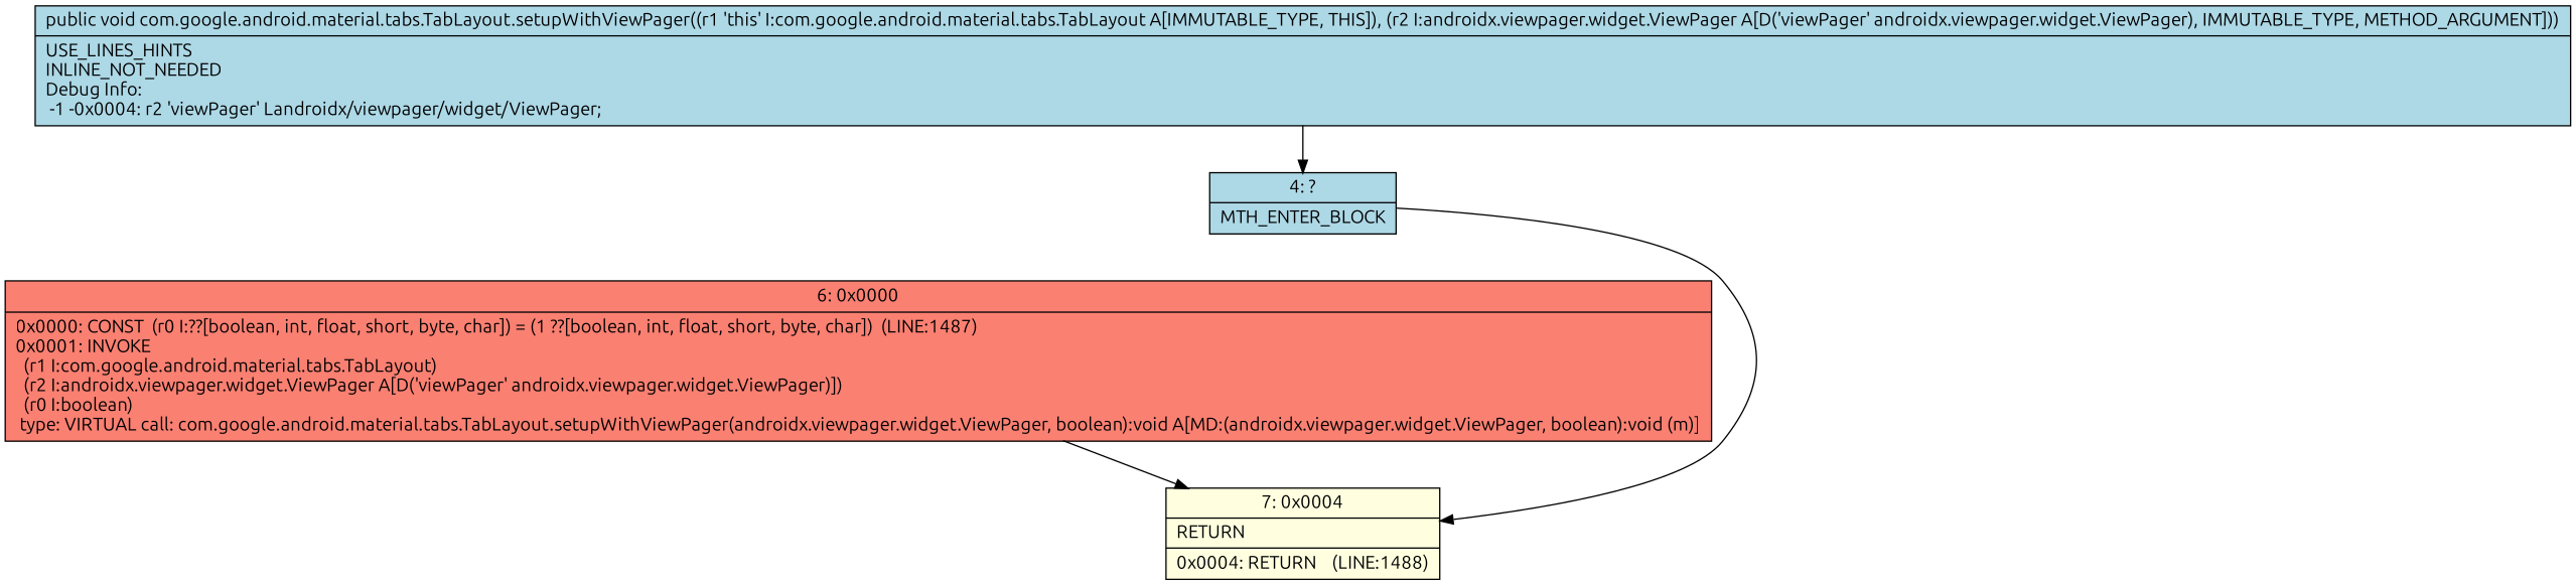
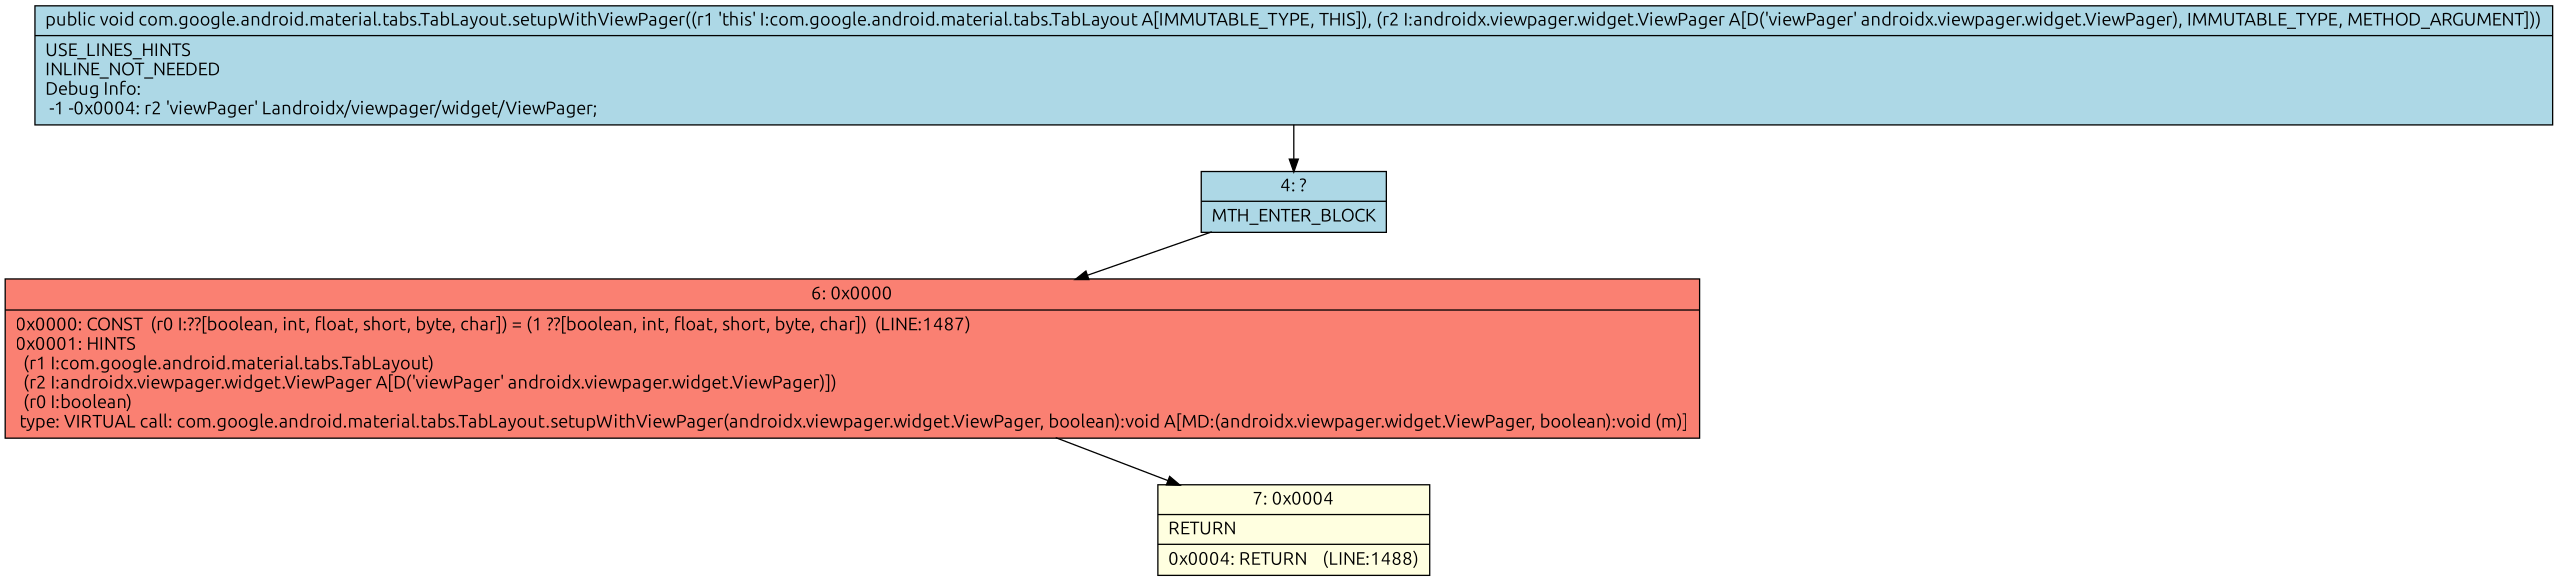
  digraph {
    fontname=Ubuntu
    node [fillcolor=lightblue fontname=Ubuntu shape=record style=filled]
    edge [fontname=Ubuntu]
    n1 [label="{4\:\ ?|MTH_ENTER_BLOCK\l}"]
-   n2 [fillcolor=salmon label="{6\:\ 0x0000|0x0000: CONST  (r0 I:??[boolean, int, float, short, byte, char]) = (1 ??[boolean, int, float, short, byte, char])  (LINE:1487)\l0x0001: INVOKE  \l  (r1 I:com.google.android.material.tabs.TabLayout)\l  (r2 I:androidx.viewpager.widget.ViewPager A[D('viewPager' androidx.viewpager.widget.ViewPager)])\l  (r0 I:boolean)\l type: VIRTUAL call: com.google.android.material.tabs.TabLayout.setupWithViewPager(androidx.viewpager.widget.ViewPager, boolean):void A[MD:(androidx.viewpager.widget.ViewPager, boolean):void (m)]\l}"]
+   n2 [fillcolor=salmon label="{6\:\ 0x0000|0x0000: CONST  (r0 I:??[boolean, int, float, short, byte, char]) = (1 ??[boolean, int, float, short, byte, char])  (LINE:1487)\l0x0001: HINTS  \l  (r1 I:com.google.android.material.tabs.TabLayout)\l  (r2 I:androidx.viewpager.widget.ViewPager A[D('viewPager' androidx.viewpager.widget.ViewPager)])\l  (r0 I:boolean)\l type: VIRTUAL call: com.google.android.material.tabs.TabLayout.setupWithViewPager(androidx.viewpager.widget.ViewPager, boolean):void A[MD:(androidx.viewpager.widget.ViewPager, boolean):void (m)]\l}"]
    n3 [fillcolor=lightyellow label="{7\:\ 0x0004|RETURN\l|0x0004: RETURN    (LINE:1488)\l}"]
    n4 [label="{public void com.google.android.material.tabs.TabLayout.setupWithViewPager((r1 'this' I:com.google.android.material.tabs.TabLayout A[IMMUTABLE_TYPE, THIS]), (r2 I:androidx.viewpager.widget.ViewPager A[D('viewPager' androidx.viewpager.widget.ViewPager), IMMUTABLE_TYPE, METHOD_ARGUMENT]))  | USE_LINES_HINTS\lINLINE_NOT_NEEDED\lDebug Info:\l  \-1 \-0x0004: r2 'viewPager' Landroidx\/viewpager\/widget\/ViewPager;\l}"]
-   n1 -> n3
+   n1 -> n2
    n2 -> n3
    n4 -> n1
  }
